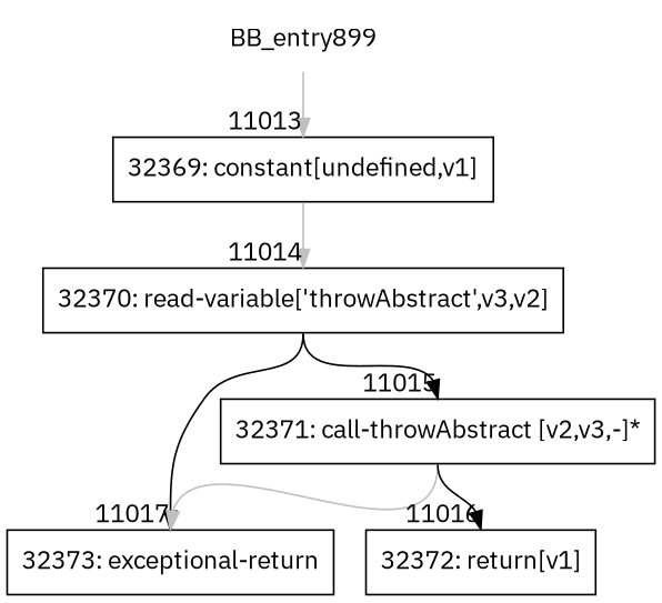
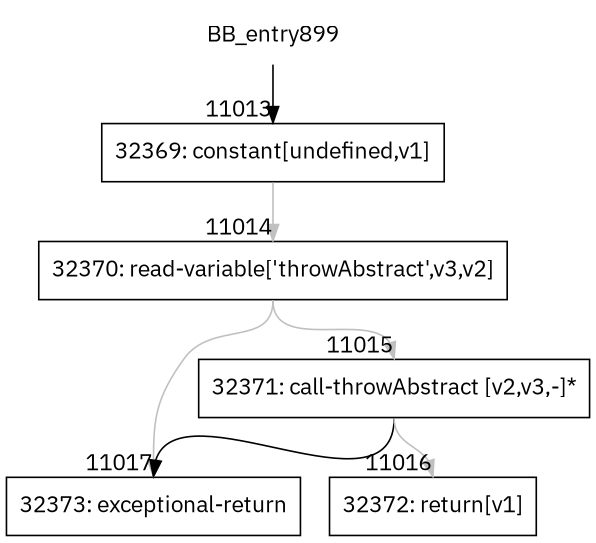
  digraph {
    fontname="IBM Plex Sans"
    rankdir=TD
    node [fontname="IBM Plex Sans" shape=record]
    edge [fontname="IBM Plex Sans" headport=n tailport=s]
    n1 [label=BB_entry899 shape=none]
    n2 [label="{32369: constant[undefined,v1]}"]
    n3 [label="{32370: read-variable['throwAbstract',v3,v2]}"]
    n4 [label="{32371: call-throwAbstract [v2,v3,-]*}"]
    n5 [label="{32373: exceptional-return}"]
    n6 [label="{32372: return[v1]}"]
-   n1 -> n2 [headlabel="    11013" color=gray]
+   n1 -> n2 [headlabel="    11013"]
    n2 -> n3 [color=gray headlabel="      11014"]
-   n3 -> n4 [headlabel="      11015"]
-   n3 -> n5 [color=black headlabel="      11017"]
-   n4 -> n5 [color=gray]
-   n4 -> n6 [headlabel="      11016"]
+   n3 -> n4 [headlabel="      11015" color=gray]
+   n3 -> n5 [color=gray headlabel="      11017"]
+   n4 -> n5 [color=black]
+   n4 -> n6 [headlabel="      11016" color=gray]
  }
